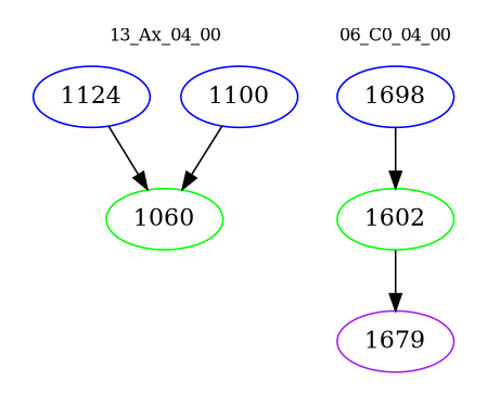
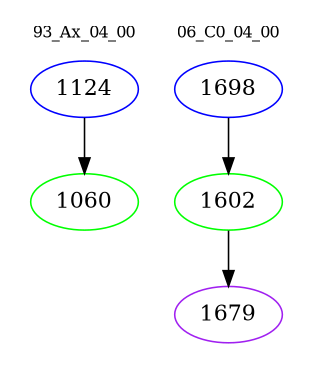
  digraph {
    node [color=blue]
    edge [color=black]
-   n1 [label=1100]
    n2 [color=green label=1060]
    n3 [label=1124]
    n4 [label=1698]
    n5 [color=green label=1602]
    n6 [color=purple label=1679]
    subgraph cluster_1 {
      color=white
      fontsize=10
-     label="13_Ax_04_00"
-     n1
+     label="93_Ax_04_00"
      n2
      n3
    }
    subgraph cluster_2 {
      color=white
      fontsize=10
      label="06_C0_04_00"
      n4
      n5
      n6
    }
-   n1 -> n2
    n3 -> n2
    n4 -> n5
    n5 -> n6
  }
